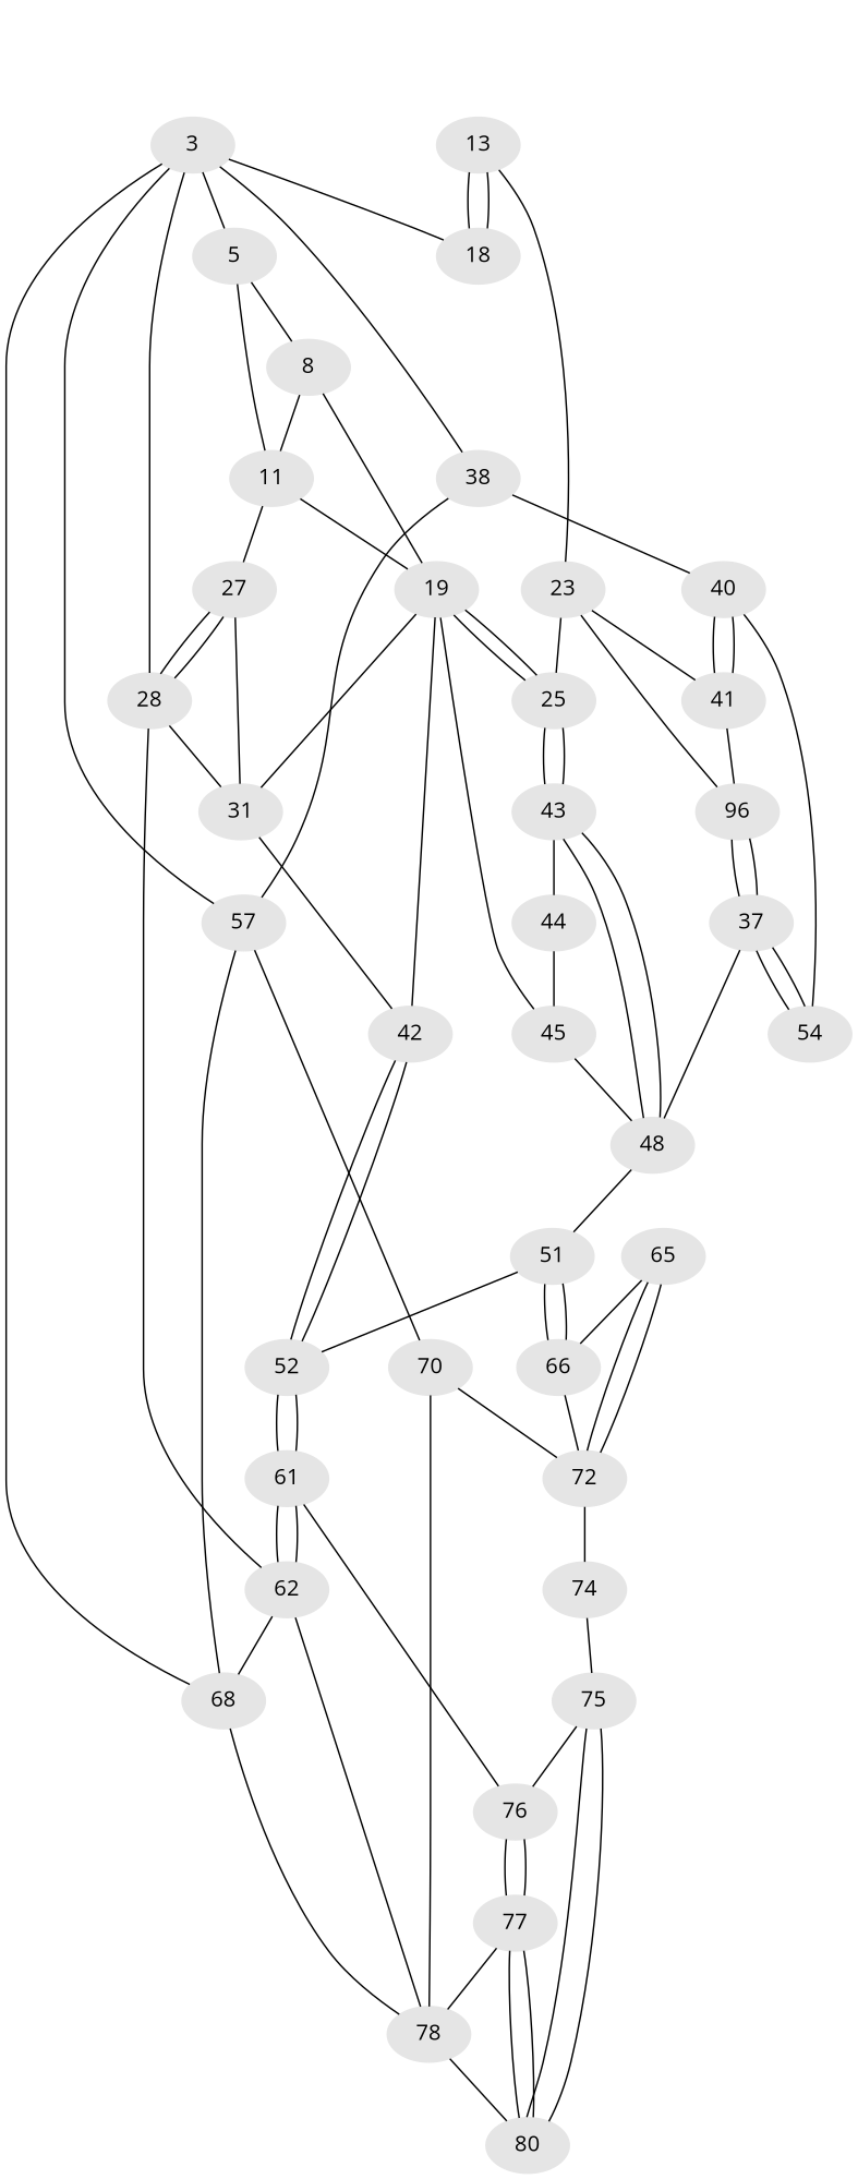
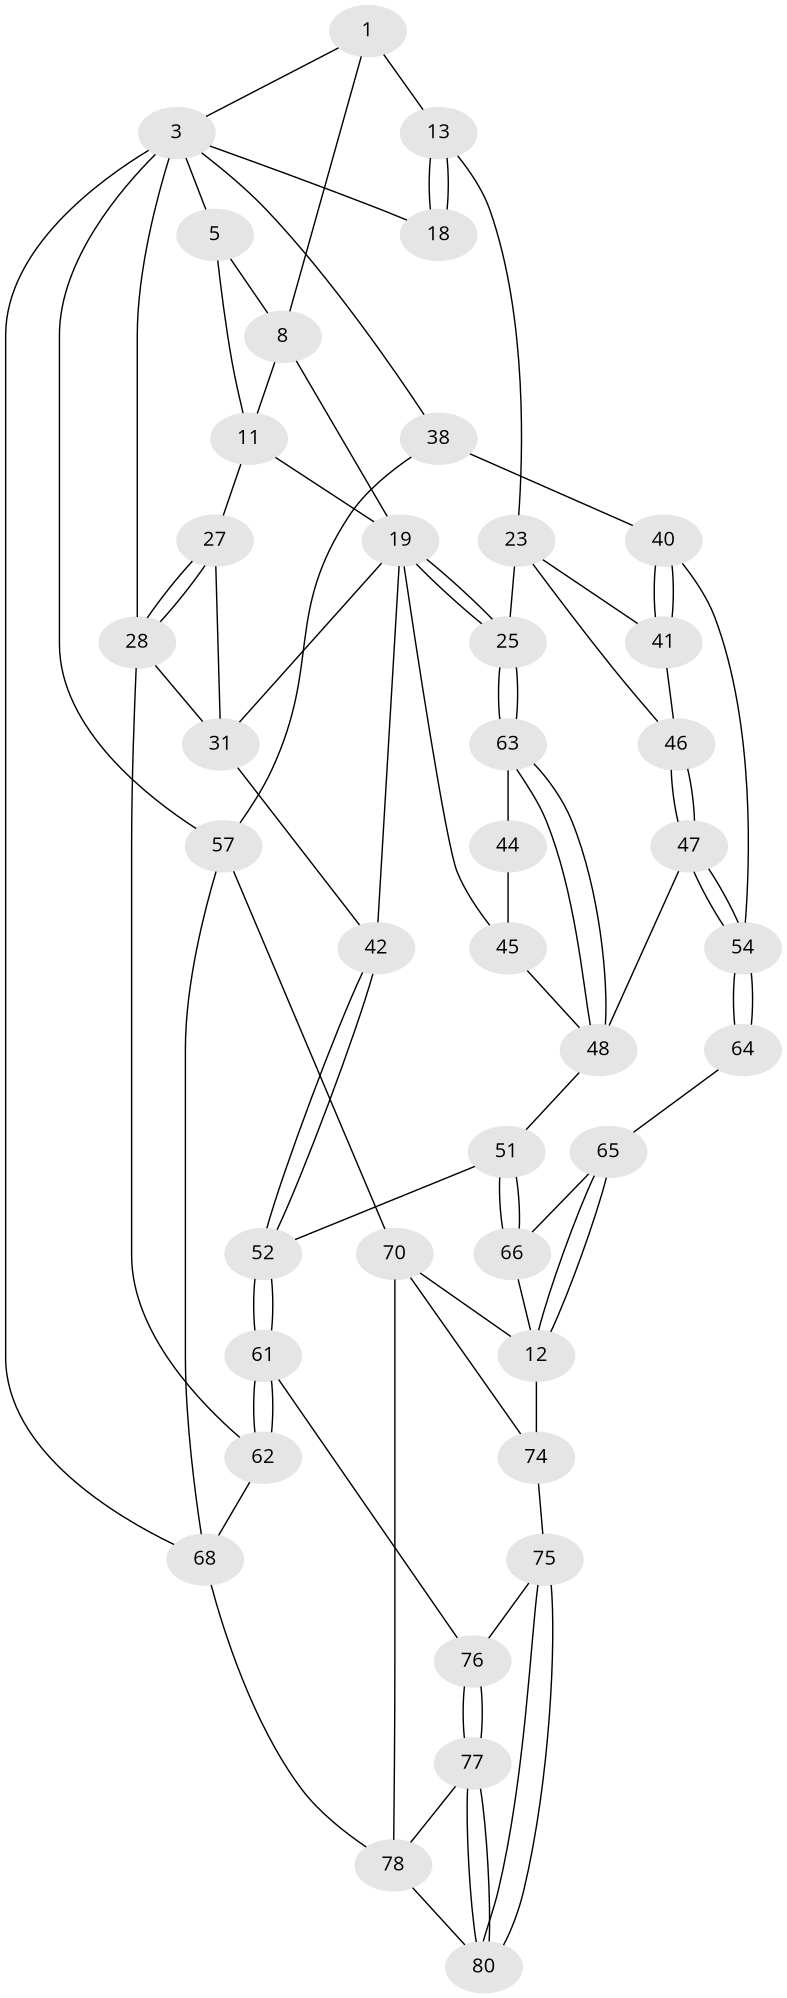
  graph {
    fontname="Open Sans"
    node [color=gray90 fontname="Open Sans" style=filled]
    edge [fontname="Open Sans"]
+   1 [super="+7+2"]
    3 [super="+17+4"]
    8 [super="+9"]
    13 [super="+14"]
    5 [super="+6"]
    18
    28 [super="+33"]
    38 [super="+39"]
    57 [super="+60+58"]
    68
    11 [super="+12"]
    19 [super="+20"]
    23 [super="+24+26"]
    31 [super="+32+34"]
    62 [super="+67"]
    40 [super="+53"]
    70 [super="+71+85"]
    78 [super="+83+79"]
    27 [super="+30"]
    25
    42
    45 [super="+50"]
    41
-   46 [label=96]
-   43
+   46
+   43 [label=63]
    52
    48 [super="+49"]
-   47 [label=37]
+   47
    44
    54
+   64
    61
    51
    66
-   72 [super="+73"]
+   72 [super="+73" label=12]
    76
    65
    74
    77
    80
    75
+   1 -- 3
+   1 -- 8
+   1 -- 13 [weight=2]
    3 -- 5
    3 -- 18
    3 -- 28
    3 -- 38
    3 -- 57 [weight=2]
    3 -- 68
    8 -- 11
    8 -- 19
    13 -- 18 [weight=2]
    13 -- 18
    13 -- 23 [weight=2]
    5 -- 8
    5 -- 11
    28 -- 31
    28 -- 62
    38 -- 57
    38 -- 40 [weight=2]
    57 -- 68
    57 -- 70 [weight=2]
    68 -- 78
    11 -- 19
    11 -- 27
    19 -- 31
    19 -- 25
    19 -- 25
    19 -- 42
    19 -- 45
    23 -- 25
    23 -- 41
    23 -- 46
    31 -- 42
    62 -- 68
-   62 -- 78
    40 -- 41
    40 -- 41
    40 -- 54
    70 -- 78 [weight=3]
    70 -- 72
+   70 -- 74
    78 -- 80
    27 -- 28
    27 -- 28
    27 -- 31
    25 -- 43
    25 -- 43
    42 -- 52
    42 -- 52
    45 -- 48
    41 -- 46
    46 -- 47
    46 -- 47
    43 -- 48
    43 -- 48
    43 -- 44
    52 -- 61
    52 -- 61
    48 -- 51
    47 -- 48
    47 -- 54
    47 -- 54
    44 -- 45 [weight=2]
+   54 -- 64
+   54 -- 64
+   64 -- 65
    61 -- 62
    61 -- 62
    61 -- 76
    51 -- 52
    51 -- 66
    51 -- 66
    66 -- 72
    72 -- 74
    76 -- 77
    76 -- 77
    65 -- 66
    65 -- 72
    65 -- 72
    74 -- 75
    77 -- 78
    77 -- 80
    77 -- 80
    75 -- 76
    75 -- 80
    75 -- 80
  }
